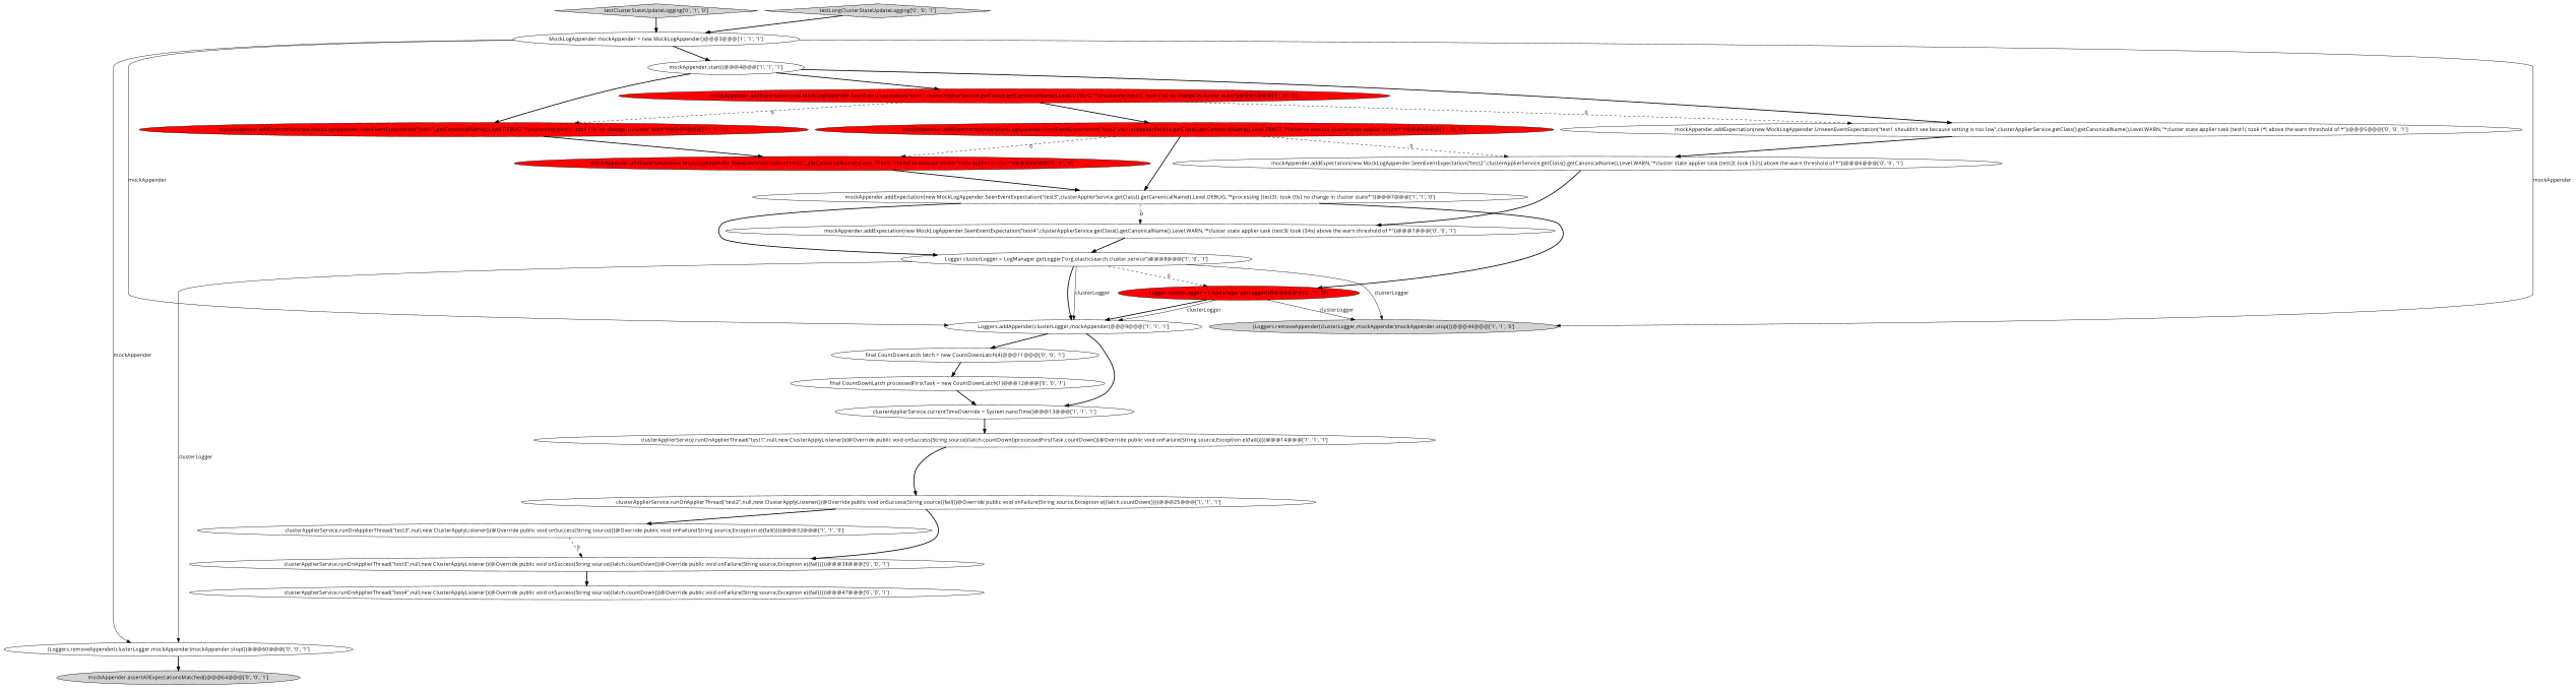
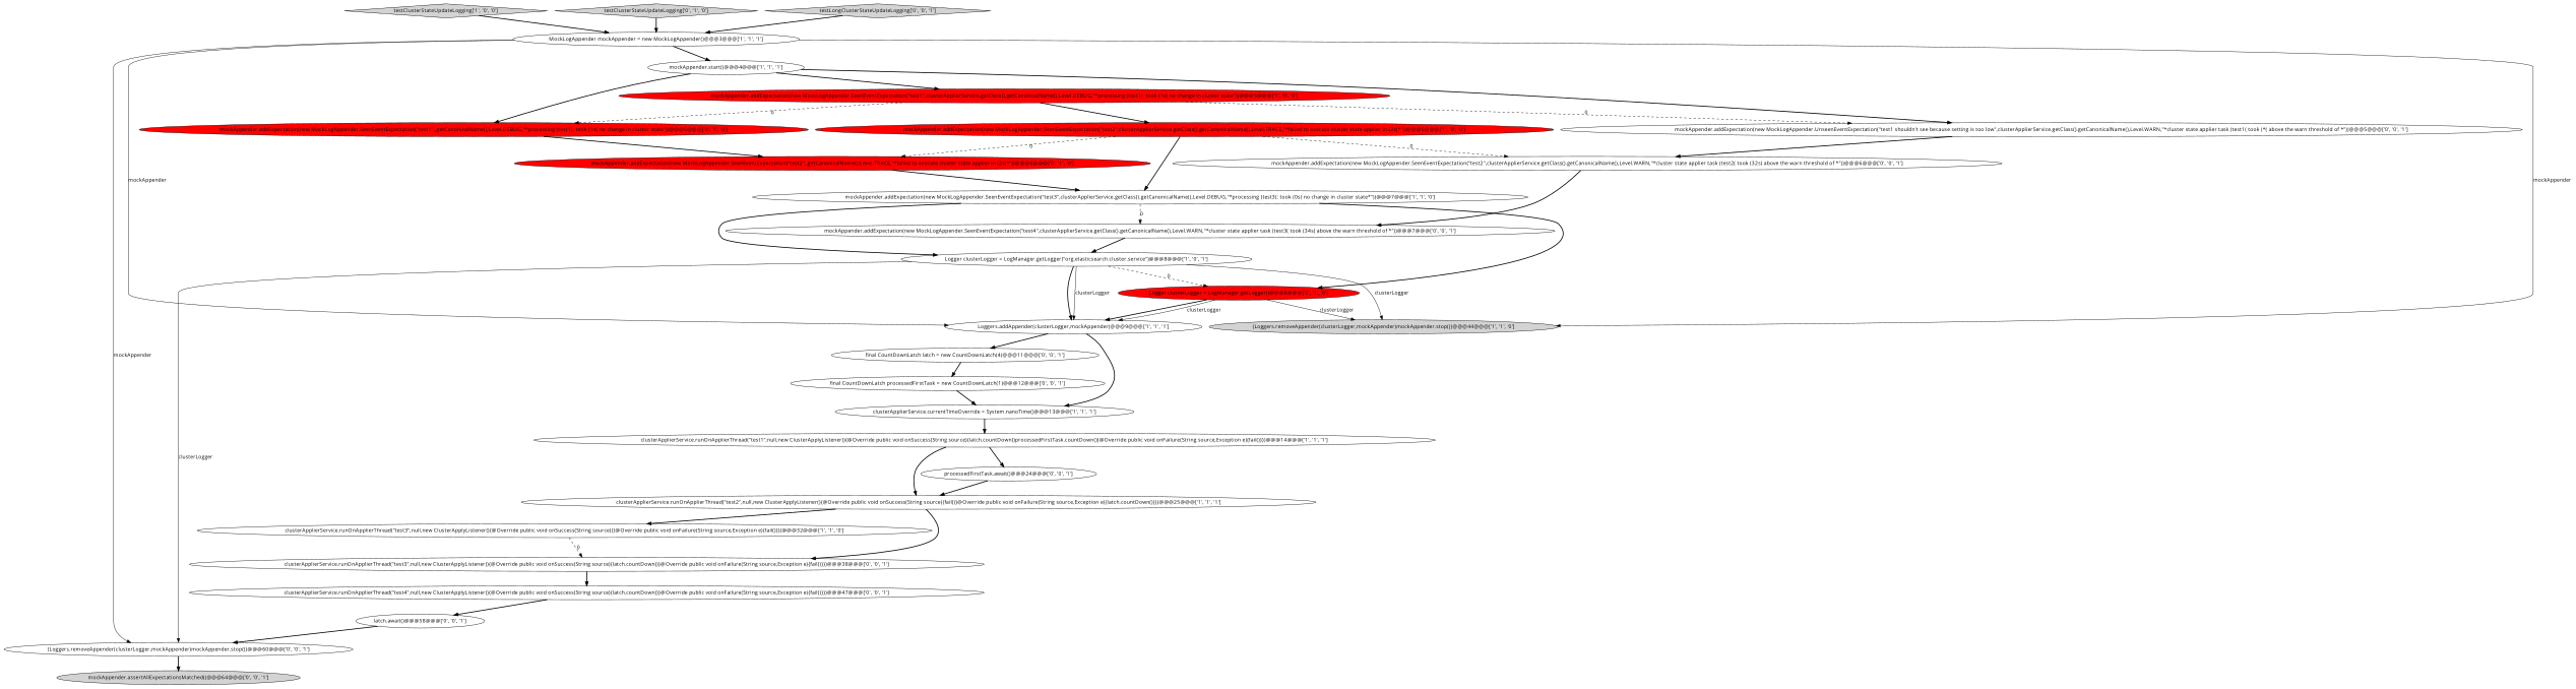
  digraph {
    fontname="Open Sans"
    node [fillcolor=white fontname="Open Sans" shape=ellipse style=filled]
    edge [fontname="Open Sans" style=bold]
    n1 [label="Logger clusterLogger = LogManager.getLogger(\"org.elasticsearch.cluster.service\")@@@8@@@['1', '0', '1']"]
    n2 [label="Loggers.addAppender(clusterLogger,mockAppender)@@@9@@@['1', '1', '1']"]
    n3 [fillcolor=red label="Logger clusterLogger = LogManager.getLogger()@@@8@@@['0', '1', '0']"]
    n4 [fillcolor=lightgray label="{Loggers.removeAppender(clusterLogger,mockAppender)mockAppender.stop()}@@@44@@@['1', '1', '0']"]
    n5 [label="{Loggers.removeAppender(clusterLogger,mockAppender)mockAppender.stop()}@@@60@@@['0', '0', '1']"]
    n6 [label="final CountDownLatch latch = new CountDownLatch(4)@@@11@@@['0', '0', '1']"]
    n7 [label="clusterApplierService.currentTimeOverride = System.nanoTime()@@@13@@@['1', '1', '1']"]
    n8 [fillcolor=lightgray label="mockAppender.assertAllExpectationsMatched()@@@64@@@['0', '0', '1']"]
    n9 [fillcolor=red label="mockAppender.addExpectation(new MockLogAppender.SeenEventExpectation(\"test2\",.getCanonicalName(),Level.TRACE,\"*failed to execute cluster state applier in (2s(*\"))@@@6@@@['0', '1', '0']"]
    n10 [label="mockAppender.addExpectation(new MockLogAppender.SeenEventExpectation(\"test3\",clusterApplierService.getClass().getCanonicalName(),Level.DEBUG,\"*processing (test3(: took (0s( no change in cluster state*\"))@@@7@@@['1', '1', '0']"]
    n11 [label="mockAppender.addExpectation(new MockLogAppender.SeenEventExpectation(\"test4\",clusterApplierService.getClass().getCanonicalName(),Level.WARN,\"*cluster state applier task (test3( took (34s( above the warn threshold of *\"))@@@7@@@['0', '0', '1']"]
    n12 [label="final CountDownLatch processedFirstTask = new CountDownLatch(1)@@@12@@@['0', '0', '1']"]
+   n13 [fillcolor=lightgray label="testClusterStateUpdateLogging['1', '0', '0']" shape=diamond]
    n14 [label="MockLogAppender mockAppender = new MockLogAppender()@@@3@@@['1', '1', '1']"]
    n15 [label="mockAppender.start()@@@4@@@['1', '1', '1']"]
    n16 [label="clusterApplierService.runOnApplierThread(\"test1\",null,new ClusterApplyListener(){@Override public void onSuccess(String source){latch.countDown()processedFirstTask.countDown()}@Override public void onFailure(String source,Exception e){fail()}})@@@14@@@['1', '1', '1']"]
    n17 [label="clusterApplierService.runOnApplierThread(\"test2\",null,new ClusterApplyListener(){@Override public void onSuccess(String source){fail()}@Override public void onFailure(String source,Exception e){latch.countDown()}})@@@25@@@['1', '1', '1']"]
+   n18 [label="processedFirstTask.await()@@@24@@@['0', '0', '1']"]
    n19 [label="mockAppender.addExpectation(new MockLogAppender.SeenEventExpectation(\"test2\",clusterApplierService.getClass().getCanonicalName(),Level.WARN,\"*cluster state applier task (test2( took (32s( above the warn threshold of *\"))@@@6@@@['0', '0', '1']"]
    n20 [label="clusterApplierService.runOnApplierThread(\"test3\",null,new ClusterApplyListener(){@Override public void onSuccess(String source){}@Override public void onFailure(String source,Exception e){fail()}})@@@32@@@['1', '1', '0']"]
    n21 [label="clusterApplierService.runOnApplierThread(\"test3\",null,new ClusterApplyListener(){@Override public void onSuccess(String source){latch.countDown()}@Override public void onFailure(String source,Exception e){fail()}})@@@38@@@['0', '0', '1']"]
    n22 [label="clusterApplierService.runOnApplierThread(\"test4\",null,new ClusterApplyListener(){@Override public void onSuccess(String source){latch.countDown()}@Override public void onFailure(String source,Exception e){fail()}})@@@47@@@['0', '0', '1']"]
+   n23 [label="latch.await()@@@58@@@['0', '0', '1']"]
    n24 [fillcolor=lightgray label="testClusterStateUpdateLogging['0', '1', '0']" shape=diamond]
    n25 [label="mockAppender.addExpectation(new MockLogAppender.UnseenEventExpectation(\"test1 shouldn't see because setting is too low\",clusterApplierService.getClass().getCanonicalName(),Level.WARN,\"*cluster state applier task (test1( took (*( above the warn threshold of *\"))@@@5@@@['0', '0', '1']"]
    n26 [fillcolor=red label="mockAppender.addExpectation(new MockLogAppender.SeenEventExpectation(\"test1\",clusterApplierService.getClass().getCanonicalName(),Level.DEBUG,\"*processing (test1(: took (1s( no change in cluster state\"))@@@5@@@['1', '0', '0']"]
    n27 [fillcolor=red label="mockAppender.addExpectation(new MockLogAppender.SeenEventExpectation(\"test1\",.getCanonicalName(),Level.DEBUG,\"*processing (test1(: took (1s( no change in cluster state\"))@@@5@@@['0', '1', '0']"]
    n28 [fillcolor=red label="mockAppender.addExpectation(new MockLogAppender.SeenEventExpectation(\"test2\",clusterApplierService.getClass().getCanonicalName(),Level.TRACE,\"*failed to execute cluster state applier in (2s(*\"))@@@6@@@['1', '0', '0']"]
    n29 [fillcolor=lightgray label="testLongClusterStateUpdateLogging['0', '0', '1']" shape=diamond]
    n1 -> n2
    n1 -> n2 [label=clusterLogger style=solid]
    n1 -> n3 [label=0 style=dashed]
    n1 -> n4 [label=clusterLogger style=solid]
    n1 -> n5 [label=clusterLogger style=solid]
    n2 -> n6
    n2 -> n7
    n3 -> n2
    n3 -> n2 [label=clusterLogger style=solid]
    n3 -> n4 [label=clusterLogger style=solid]
    n5 -> n8
    n6 -> n12
    n7 -> n16
    n9 -> n10
    n10 -> n1
    n10 -> n3
    n10 -> n11 [label=0 style=dashed]
    n11 -> n1
    n12 -> n7
+   n13 -> n14
    n14 -> n2 [label=mockAppender style=solid]
    n14 -> n4 [label=mockAppender style=solid]
    n14 -> n5 [label=mockAppender style=solid]
    n14 -> n15
    n15 -> n25
    n15 -> n26
    n15 -> n27
    n16 -> n17
+   n16 -> n18
    n17 -> n20
    n17 -> n21
+   n18 -> n17
    n19 -> n11
    n20 -> n21 [label=0 style=dashed]
    n21 -> n22
+   n22 -> n23
+   n23 -> n5
    n24 -> n14
    n25 -> n19
    n26 -> n25 [label=0 style=dashed]
    n26 -> n27 [label=0 style=dashed]
    n26 -> n28
    n27 -> n9
    n28 -> n9 [label=0 style=dashed]
    n28 -> n10
    n28 -> n19 [label=0 style=dashed]
    n29 -> n14
  }
